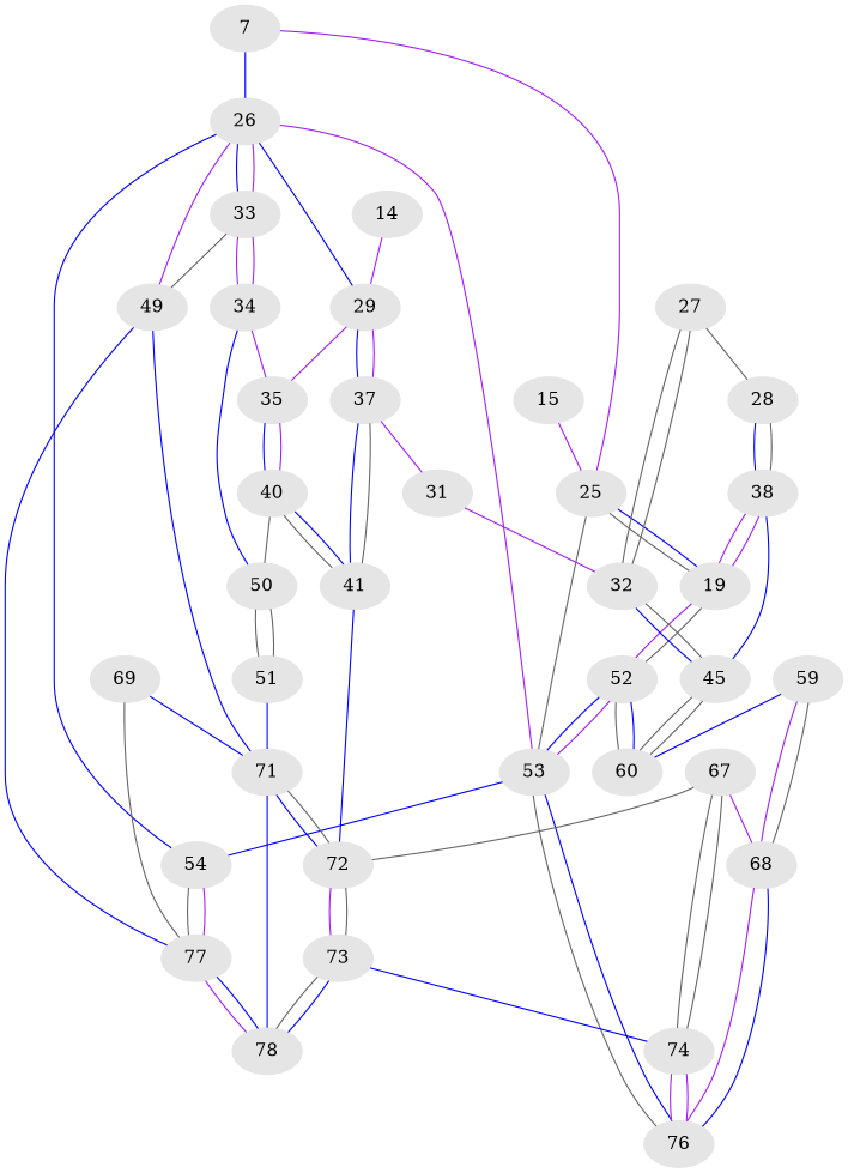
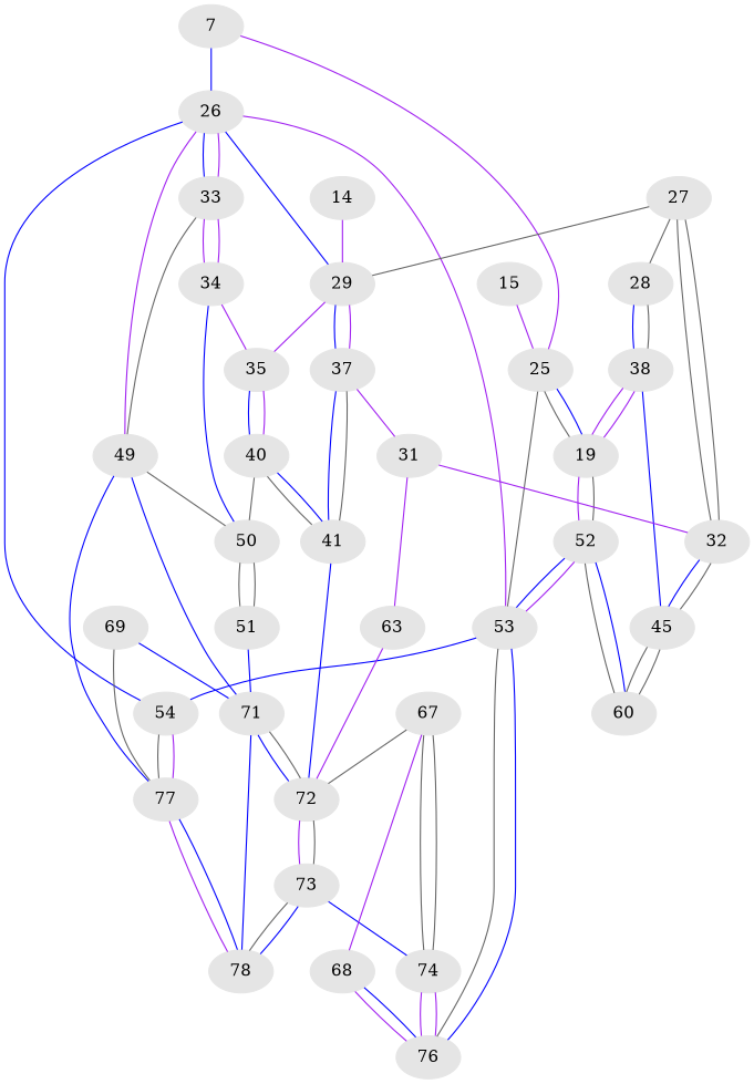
  graph {
    node [color=gray90 style=filled]
    edge [color=blue]
    7 [super="+1+3"]
    25 [super="+9+24"]
    26 [super="+16+23"]
    14 [super="+12"]
    29 [super="+18"]
    n6 [label=19]
    53 [super="+10+19"]
    33
    49 [super="+47+46"]
    54 [super="+21"]
    15 [super="+13"]
    n12 [label=37]
    35
    28
    38
    52
    76
    34
    50 [super="+44+48"]
    71 [super="+65+64+70"]
    77 [super="+75+56"]
    27
    32
    45
    31
    41
    40
+   63 [super="+57"]
    72 [super="+61+62"]
    60
    51
    73
    78
-   59
    68
    67
    74
    69 [super="+66"]
    7 -- 25 [color=purple]
    7 -- 26 [weight=2]
    25 -- n6 [color=gray40]
    25 -- n6
    25 -- 53 [color=gray40]
    26 -- 29
    26 -- 53 [color=purple]
    26 -- 33
    26 -- 33 [color=purple]
    26 -- 49 [color=purple]
    26 -- 54
    14 -- 29 [color=purple]
    29 -- n12
    29 -- n12 [color=purple]
    29 -- 35 [color=purple]
    n6 -- 52 [color=purple]
    n6 -- 52 [color=gray40]
    53 -- 54 [weight=3]
    53 -- 76 [color=gray40]
    53 -- 76
    33 -- 49 [color=gray40]
    33 -- 34 [color=purple]
    33 -- 34 [color=purple]
+   49 -- 50 [color=gray40 weight=3]
    49 -- 71
    49 -- 77
    54 -- 77 [color=gray40 weight=2]
    54 -- 77 [color=purple]
    15 -- 25 [color=purple weight=2]
    n12 -- 31 [color=purple]
    n12 -- 41
    n12 -- 41 [color=gray40]
    35 -- 40
    35 -- 40 [color=purple]
    28 -- 38
    28 -- 38 [color=gray40]
    38 -- n6 [color=purple]
    38 -- n6 [color=purple]
    38 -- 45
    52 -- 53
    52 -- 53 [color=purple]
    52 -- 60 [color=gray40]
    52 -- 60
    34 -- 35 [color=purple]
    34 -- 50
    50 -- 51 [color=gray40 weight=2]
    50 -- 51 [color=gray40]
    71 -- 72
    71 -- 72 [color=gray40]
    71 -- 78
    77 -- 78 [color=purple]
    77 -- 78
+   27 -- 29 [color=gray40]
    27 -- 28 [color=gray40]
    27 -- 32 [color=gray40]
    27 -- 32 [color=gray40]
    32 -- 45
    32 -- 45 [color=gray40]
    45 -- 60 [color=gray40]
    45 -- 60 [color=gray40]
    31 -- 32 [color=purple]
+   31 -- 63 [color=purple]
    41 -- 72
    40 -- 50 [color=gray40]
    40 -- 41 [color=gray40]
    40 -- 41
+   63 -- 72 [color=purple]
    72 -- 73 [color=purple]
    72 -- 73 [color=gray40]
    51 -- 71
    73 -- 78 [color=gray40]
    73 -- 78
    73 -- 74
-   59 -- 60
-   59 -- 68 [color=purple]
-   59 -- 68 [color=gray40]
    68 -- 76 [color=purple]
    68 -- 76
    67 -- 72 [color=gray40]
    67 -- 68 [color=purple]
    67 -- 74 [color=gray40]
    67 -- 74 [color=gray40]
    74 -- 76 [color=purple]
    74 -- 76 [color=purple]
    69 -- 71 [weight=2]
    69 -- 77 [color=gray40 weight=2]
  }
